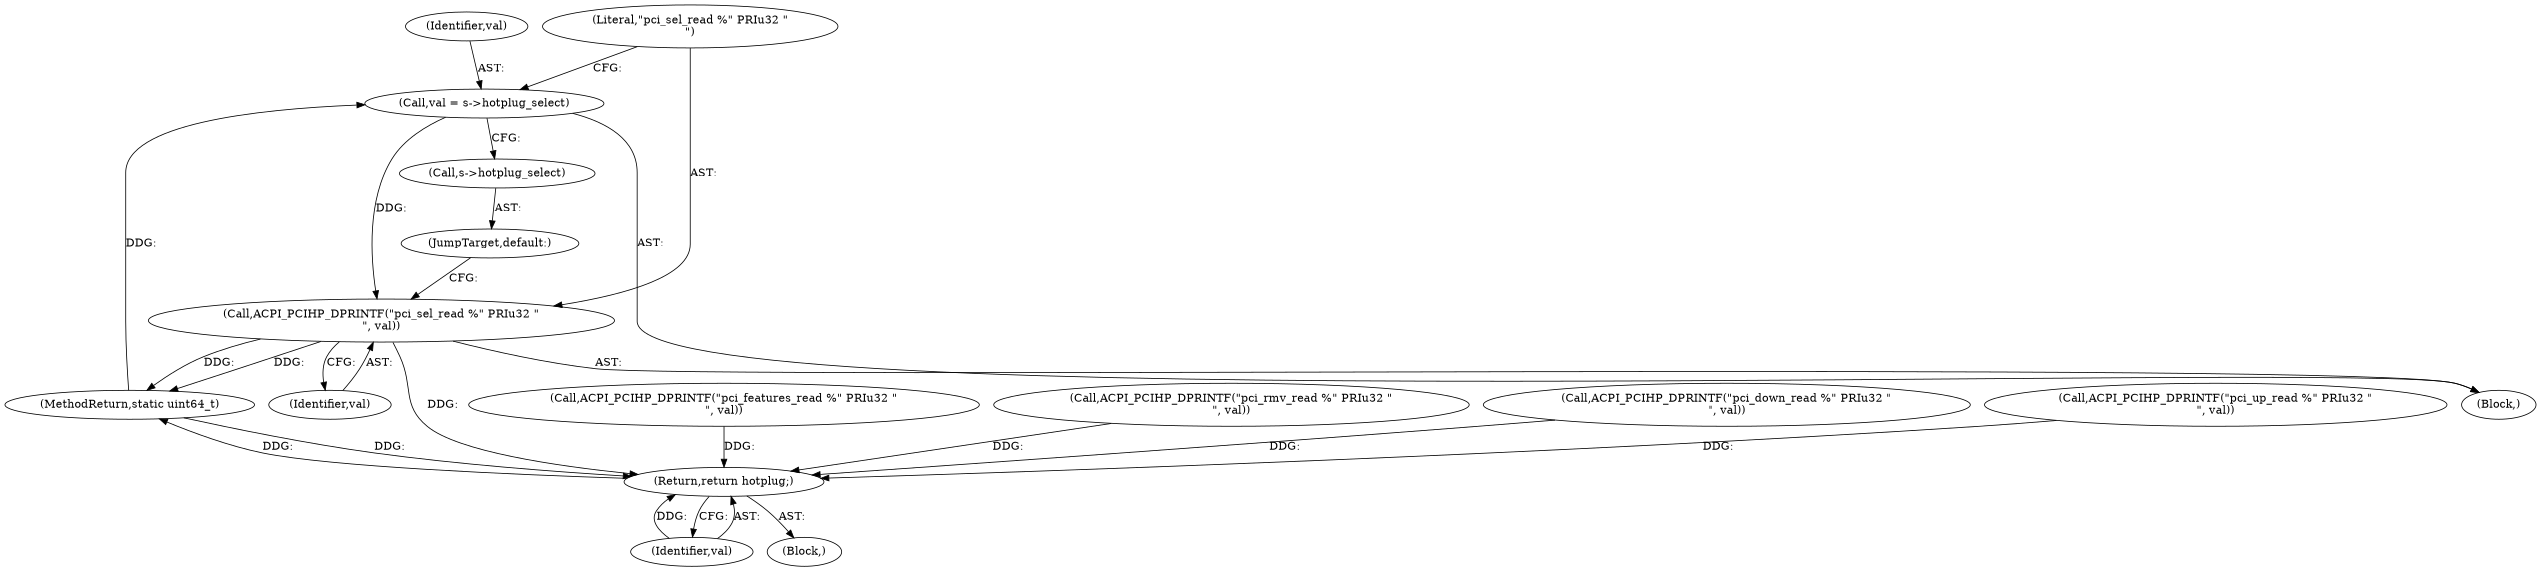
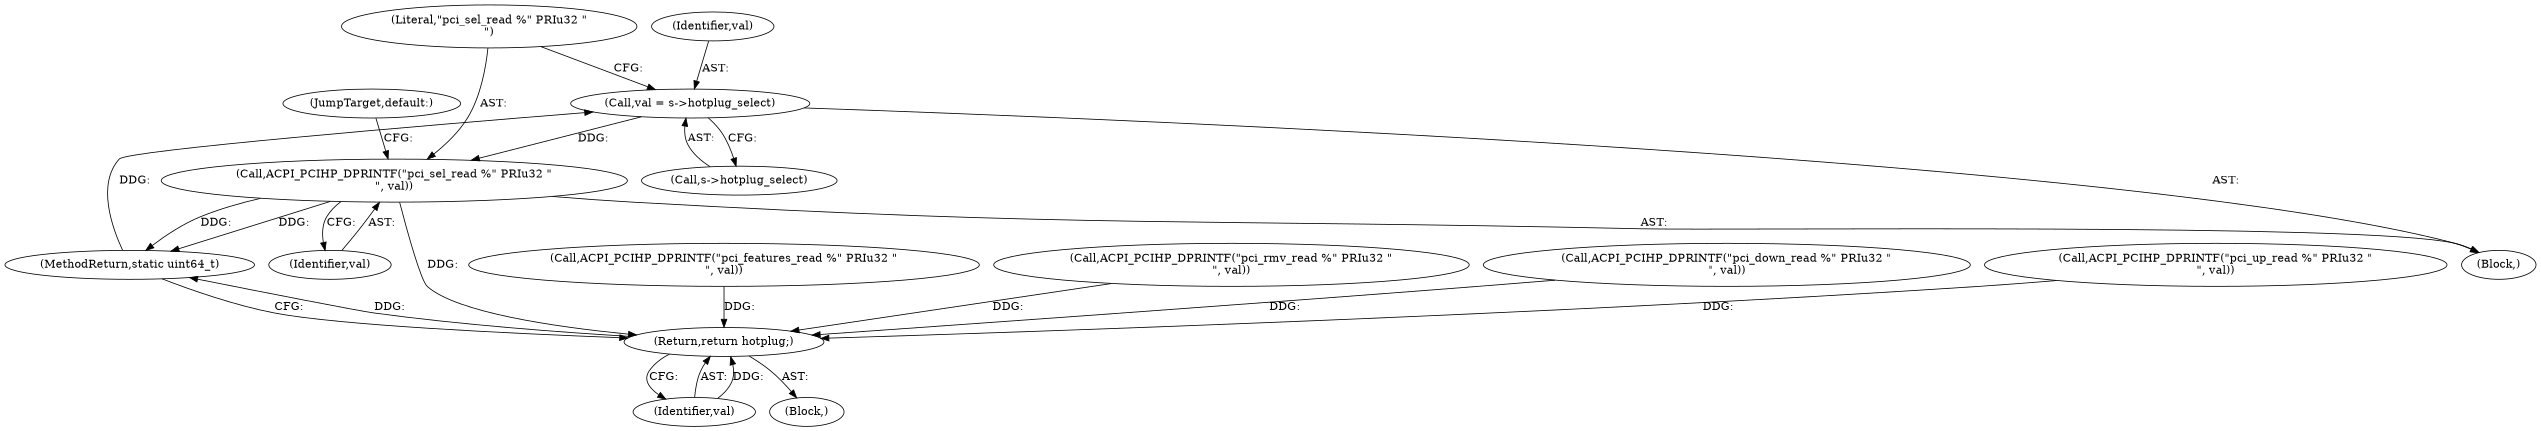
  digraph {
    n1 [label="(Call,val = s->hotplug_select)"]
    n2 [label="(Call,ACPI_PCIHP_DPRINTF(\"pci_sel_read %\" PRIu32 \"\n\", val))"]
    n3 [label="(Call,s->hotplug_select)"]
    n4 [label="(Block,)"]
    n5 [label="(MethodReturn,static uint64_t)"]
    n6 [label="(Return,return hotplug;)"]
    n7 [label="(Identifier,val)"]
    n8 [label="(Identifier,val)"]
    n9 [label="(Block,)"]
    n10 [label="(Literal,\"pci_sel_read %\" PRIu32 \"\n\")"]
    n11 [label="(JumpTarget,default:)"]
    n12 [label="(Call,ACPI_PCIHP_DPRINTF(\"pci_features_read %\" PRIu32 \"\n\", val))"]
    n13 [label="(Call,ACPI_PCIHP_DPRINTF(\"pci_rmv_read %\" PRIu32 \"\n\", val))"]
    n14 [label="(Call,ACPI_PCIHP_DPRINTF(\"pci_down_read %\" PRIu32 \"\n\", val))"]
    n15 [label="(Call,ACPI_PCIHP_DPRINTF(\"pci_up_read %\" PRIu32 \"\n\", val))"]
    n16 [label="(Identifier,val)"]
    n1 -> n2 [label="DDG: "]
    n1 -> n3 [label="CFG: "]
    n1 -> n4 [label="AST: "]
    n2 -> n4 [label="AST: "]
    n2 -> n5 [label="DDG: "]
    n2 -> n5 [label="DDG: "]
    n2 -> n6 [label="DDG: "]
    n2 -> n7 [label="CFG: "]
-   n3 -> n11 [label="AST: "]
+   n3 -> n1 [label="AST: "]
    n5 -> n1 [label="DDG: "]
-   n5 -> n6 [label="DDG: "]
+   n5 -> n6 [label="CFG: "]
    n6 -> n5 [label="DDG: "]
    n6 -> n8 [label="CFG: "]
    n6 -> n9 [label="AST: "]
    n7 -> n2 [label="AST: "]
    n8 -> n6 [label="AST: "]
    n8 -> n6 [label="DDG: "]
    n10 -> n1 [label="CFG: "]
    n10 -> n2 [label="AST: "]
    n11 -> n2 [label="CFG: "]
    n12 -> n6 [label="DDG: "]
    n13 -> n6 [label="DDG: "]
    n14 -> n6 [label="DDG: "]
    n15 -> n6 [label="DDG: "]
    n16 -> n1 [label="AST: "]
  }
